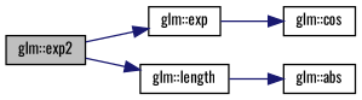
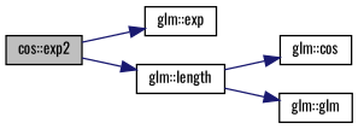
  digraph {
    fontname=Oswald
    rankdir=LR
    node [color=black fontname=Oswald fontsize=10 shape=record]
    edge [color=midnightblue fontname=Oswald fontsize=10 labelfontname=FreeSans labelfontsize=10 style=solid]
-   n1 [fillcolor=grey75 fontcolor=black height=0.2 label="glm::exp2" style=filled width=0.4]
+   n1 [fillcolor=grey75 fontcolor=black height=0.2 label="cos::exp2" style=filled width=0.4]
    n2 [height=0.2 label="glm::exp" width=0.4]
    n3 [height=0.2 label="glm::length" width=0.4]
    n4 [height=0.2 label="glm::cos" width=0.4]
-   n5 [height=0.2 label="glm::abs" width=0.4]
+   n5 [height=0.2 label="glm::glm" width=0.4]
    n1 -> n2
    n1 -> n3
-   n2 -> n4
+   n3 -> n4
    n3 -> n5
  }
